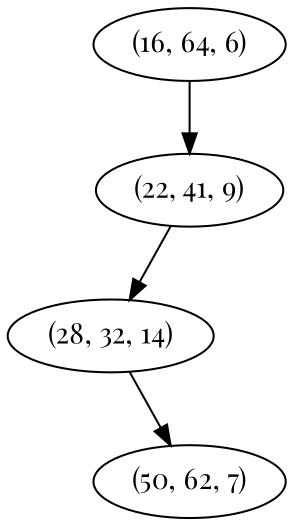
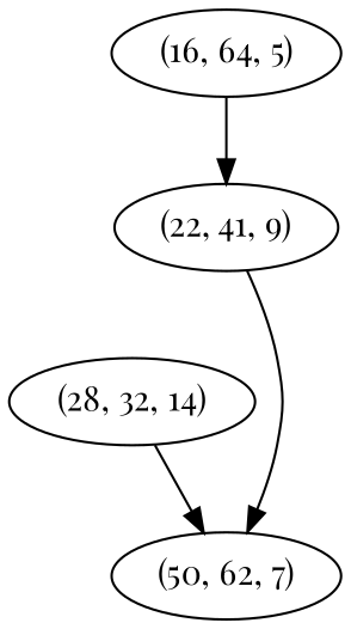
  digraph {
    fontname="Playfair Display"
    node [fontname="Playfair Display"]
    edge [fontname="Playfair Display"]
-   "(16, 64, 5)" [label="(16, 64, 6)"]
+   "(16, 64, 5)"
    "(22, 41, 9)"
    "(28, 32, 14)"
    "(50, 62, 7)"
    "(16, 64, 5)" -> "(22, 41, 9)"
-   "(22, 41, 9)" -> "(28, 32, 14)"
+   "(22, 41, 9)" -> "(50, 62, 7)"
    "(28, 32, 14)" -> "(50, 62, 7)"
  }
